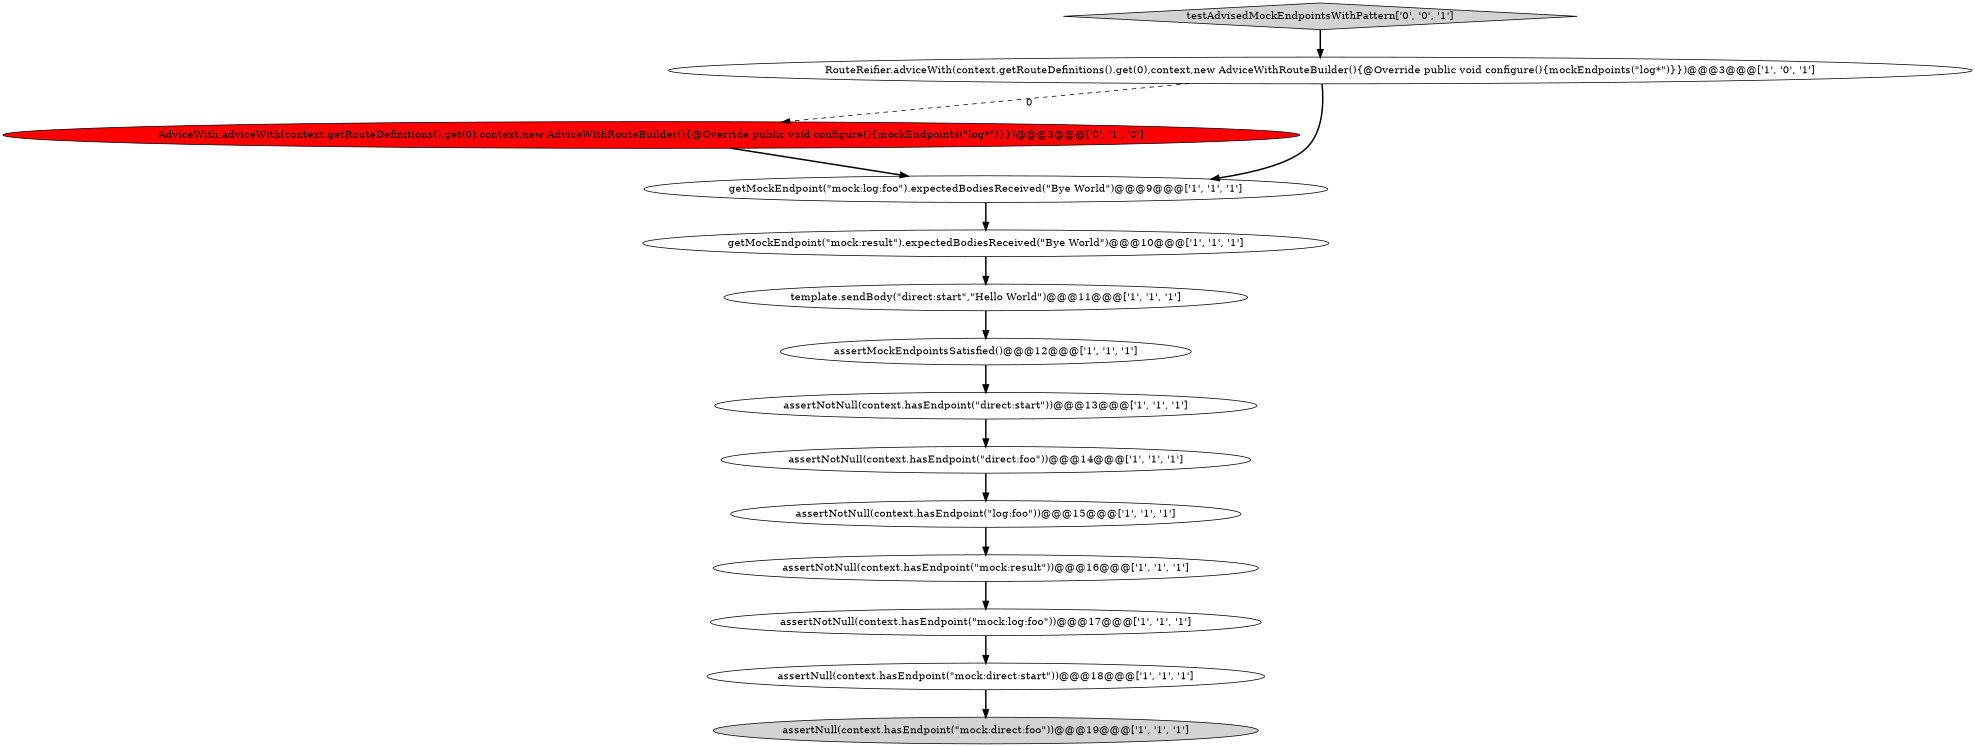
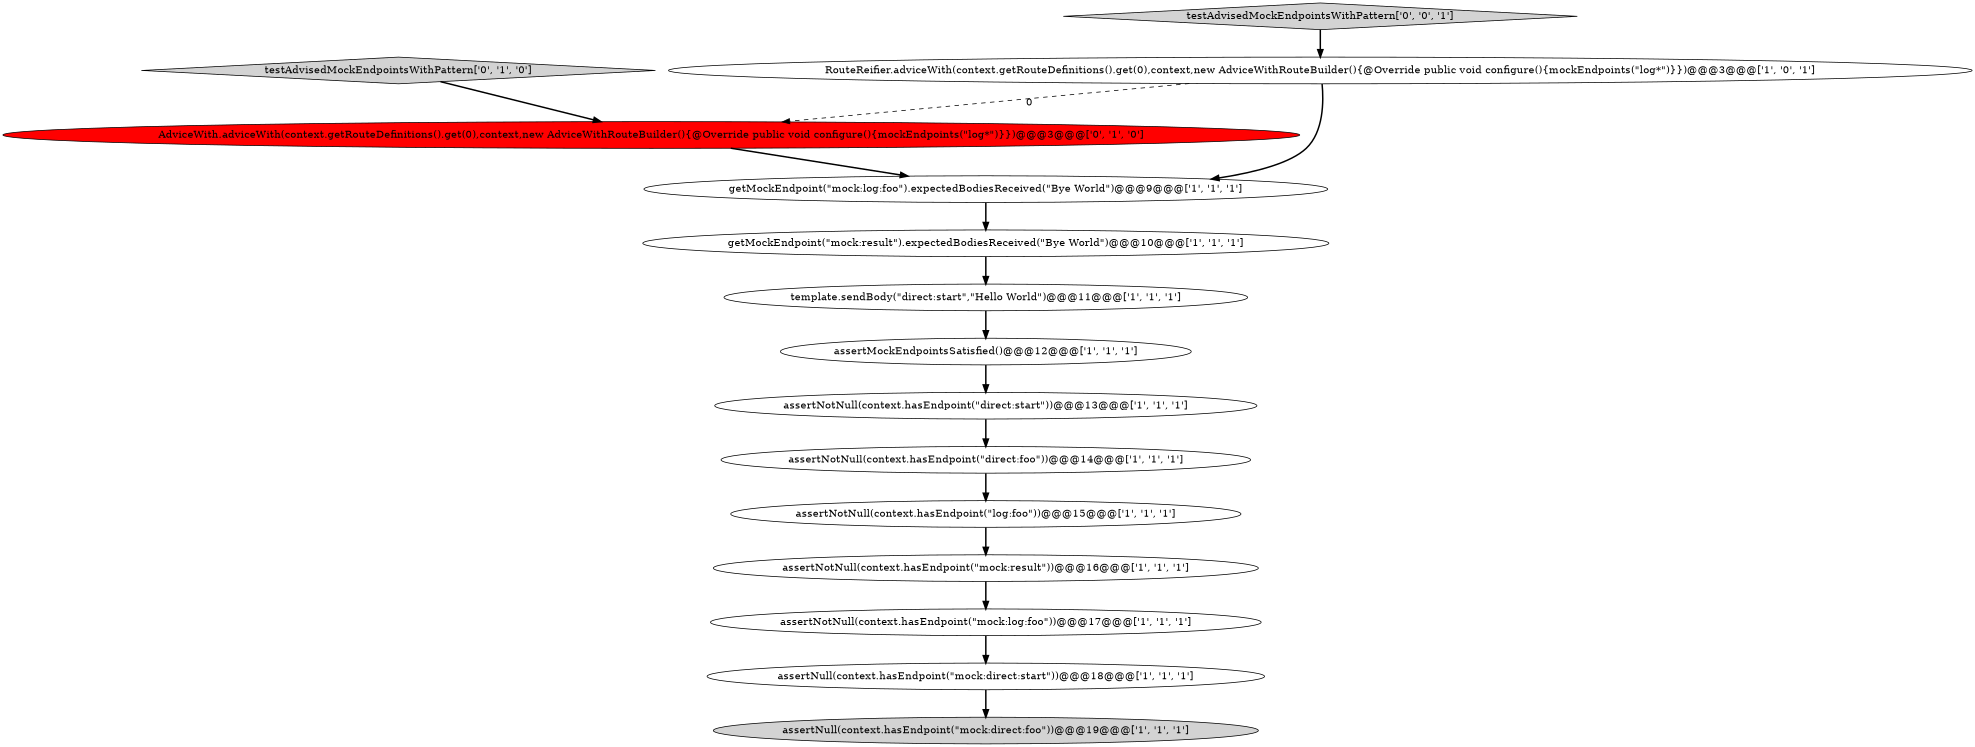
  digraph {
    node [fillcolor=white shape=ellipse style=filled]
    edge [style=bold]
    n1 [label="assertMockEndpointsSatisfied()@@@12@@@['1', '1', '1']"]
    n2 [label="assertNotNull(context.hasEndpoint(\"direct:start\"))@@@13@@@['1', '1', '1']"]
    n3 [label="assertNotNull(context.hasEndpoint(\"direct:foo\"))@@@14@@@['1', '1', '1']"]
    n4 [label="assertNotNull(context.hasEndpoint(\"log:foo\"))@@@15@@@['1', '1', '1']"]
+   n5 [fillcolor=lightgray label="testAdvisedMockEndpointsWithPattern['0', '1', '0']" shape=diamond]
    n6 [fillcolor=red label="AdviceWith.adviceWith(context.getRouteDefinitions().get(0),context,new AdviceWithRouteBuilder(){@Override public void configure(){mockEndpoints(\"log*\")}})@@@3@@@['0', '1', '0']"]
    n7 [label="getMockEndpoint(\"mock:log:foo\").expectedBodiesReceived(\"Bye World\")@@@9@@@['1', '1', '1']"]
    n8 [label="assertNull(context.hasEndpoint(\"mock:direct:start\"))@@@18@@@['1', '1', '1']"]
    n9 [fillcolor=lightgray label="assertNull(context.hasEndpoint(\"mock:direct:foo\"))@@@19@@@['1', '1', '1']"]
    n10 [label="assertNotNull(context.hasEndpoint(\"mock:log:foo\"))@@@17@@@['1', '1', '1']"]
    n11 [label="template.sendBody(\"direct:start\",\"Hello World\")@@@11@@@['1', '1', '1']"]
    n12 [fillcolor=lightgray label="testAdvisedMockEndpointsWithPattern['0', '0', '1']" shape=diamond]
    n13 [label="RouteReifier.adviceWith(context.getRouteDefinitions().get(0),context,new AdviceWithRouteBuilder(){@Override public void configure(){mockEndpoints(\"log*\")}})@@@3@@@['1', '0', '1']"]
    n14 [label="assertNotNull(context.hasEndpoint(\"mock:result\"))@@@16@@@['1', '1', '1']"]
    n15 [label="getMockEndpoint(\"mock:result\").expectedBodiesReceived(\"Bye World\")@@@10@@@['1', '1', '1']"]
    n1 -> n2
    n2 -> n3
    n3 -> n4
    n4 -> n14
+   n5 -> n6
    n6 -> n7
    n7 -> n15
    n8 -> n9
    n10 -> n8
    n11 -> n1
    n12 -> n13
    n13 -> n6 [label=0 style=dashed]
    n13 -> n7
    n14 -> n10
    n15 -> n11
  }
